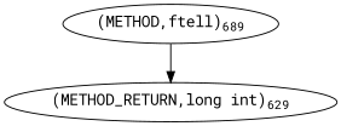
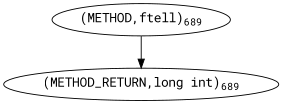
  digraph {
    fontname="Roboto Mono"
    node [fontname="Roboto Mono"]
    n1 [label=<(METHOD,ftell)<SUB>689</SUB>>]
-   n2 [label=<(METHOD_RETURN,long int)<SUB>629</SUB>>]
+   n2 [label=<(METHOD_RETURN,long int)<SUB>689</SUB>>]
    n1 -> n2 [fontname="Roboto Mono"]
  }
